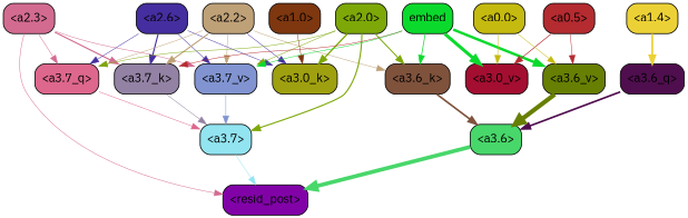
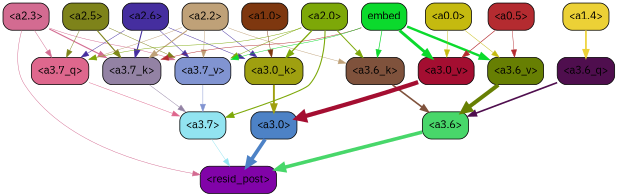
  strict digraph {
    fontname="IBM Plex Sans"
    splines=true
    node [color=black fontname="IBM Plex Sans" shape=box style="filled, rounded"]
    edge [color="#452e9f" fontname="IBM Plex Sans" penwidth=0.6]
    "<a3.7>" [fillcolor="#92e4f1"]
    "<resid_post>" [fillcolor="#8103a8"]
    "<a3.6>" [fillcolor="#48d76a"]
+   "<a3.0>" [fillcolor="#4d82c6"]
    "<a2.3>" [fillcolor="#d36b91"]
    "<a3.7_q>" [fillcolor="#de678d"]
    "<a3.7_k>" [fillcolor="#9382a4"]
    "<a3.7_v>" [fillcolor="#8194d1"]
    "<a3.6_q>" [fillcolor="#4f0e4e"]
    "<a3.6_k>" [fillcolor="#7f523c"]
    "<a3.0_k>" [fillcolor="#9fa010"]
    "<a3.6_v>" [fillcolor="#677f03"]
    "<a3.0_v>" [fillcolor="#a40e31"]
    "<a2.6>" [fillcolor="#452e9f"]
+   "<a2.5>" [fillcolor="#7e831a"]
    "<a2.2>" [fillcolor="#bfa178"]
    "<a2.0>" [fillcolor="#7da808"]
    "<a1.4>" [fillcolor="#ecd136"]
    embed [fillcolor="#0bda2d"]
    "<a1.0>" [fillcolor="#7e370f"]
    "<a0.5>" [fillcolor="#b42b30"]
    "<a0.0>" [fillcolor="#c5ba0f"]
    "<a3.7>" -> "<resid_post>" [color="#92e4f1"]
    "<a3.6>" -> "<resid_post>" [color="#48d76a" penwidth=4.746312499046326]
+   "<a3.0>" -> "<resid_post>" [color="#4d82c6" penwidth=4.896343111991882]
    "<a2.3>" -> "<resid_post>" [color="#d36b91"]
    "<a2.3>" -> "<a3.7_q>" [color="#d36b91"]
    "<a2.3>" -> "<a3.7_k>" [color="#d36b91" penwidth=1.467104621231556]
    "<a2.3>" -> "<a3.7_v>" [color="#d36b91"]
    "<a3.7_q>" -> "<a3.7>" [color="#de678d"]
    "<a3.7_k>" -> "<a3.7>" [color="#9382a4"]
    "<a3.7_v>" -> "<a3.7>" [color="#8194d1"]
    "<a3.6_q>" -> "<a3.6>" [color="#4f0e4e" penwidth=2.160832464694977]
    "<a3.6_k>" -> "<a3.6>" [color="#7f523c" penwidth=2.13908451795578]
+   "<a3.0_k>" -> "<a3.0>" [color="#9fa010" penwidth=2.520303964614868]
    "<a3.6_v>" -> "<a3.6>" [color="#677f03" penwidth=5.297133803367615]
+   "<a3.0_v>" -> "<a3.0>" [color="#a40e31" penwidth=5.680712580680847]
    "<a2.6>" -> "<a3.7_q>"
    "<a2.6>" -> "<a3.7_k>" [penwidth=1.4453159049153328]
    "<a2.6>" -> "<a3.7_v>"
    "<a2.6>" -> "<a3.0_k>"
+   "<a2.5>" -> "<a3.7_q>" [color="#7e831a"]
+   "<a2.5>" -> "<a3.7_k>" [color="#7e831a" penwidth=1.4526091292500496]
+   "<a2.5>" -> "<a3.7_v>" [color="#7e831a"]
    "<a2.2>" -> "<a3.7_q>" [color="#bfa178"]
    "<a2.2>" -> "<a3.7_k>" [color="#bfa178" penwidth=1.4310357049107552]
    "<a2.2>" -> "<a3.7_v>" [color="#bfa178"]
    "<a2.2>" -> "<a3.6_k>" [color="#bfa178"]
    "<a2.2>" -> "<a3.0_k>"
    "<a2.0>" -> "<a3.7>" [color="#7da808" penwidth=1.4314699843525887]
    "<a2.0>" -> "<a3.7_q>" [color="#7da808"]
    "<a2.0>" -> "<a3.7_v>" [color="#7da808"]
    "<a2.0>" -> "<a3.6_k>" [color="#7da808" penwidth=1.2950235605239868]
    "<a2.0>" -> "<a3.0_k>" [color="#7da808" penwidth=1.712992787361145]
    "<a1.4>" -> "<a3.6_q>" [color="#ecd136" penwidth=2.242796540260315]
    embed -> "<a3.7_k>" [color="#b42b30"]
    embed -> "<a3.7_v>" [color="#0bda2d"]
    embed -> "<a3.6_k>" [color="#0bda2d" penwidth=0.891706109046936]
    embed -> "<a3.6_v>" [color="#0bda2d" penwidth=3.1766927242279053]
    embed -> "<a3.0_v>" [color="#0bda2d" penwidth=3.9005755856633186]
    "<a1.0>" -> "<a3.0_k>" [color="#7e370f"]
    "<a0.5>" -> "<a3.6_v>" [color="#b42b30"]
    "<a0.5>" -> "<a3.0_v>" [color="#b42b30" penwidth=0.8493617177009583]
    "<a0.0>" -> "<a3.6_v>" [color="#c5ba0f"]
    "<a0.0>" -> "<a3.0_v>" [color="#c5ba0f"]
  }
